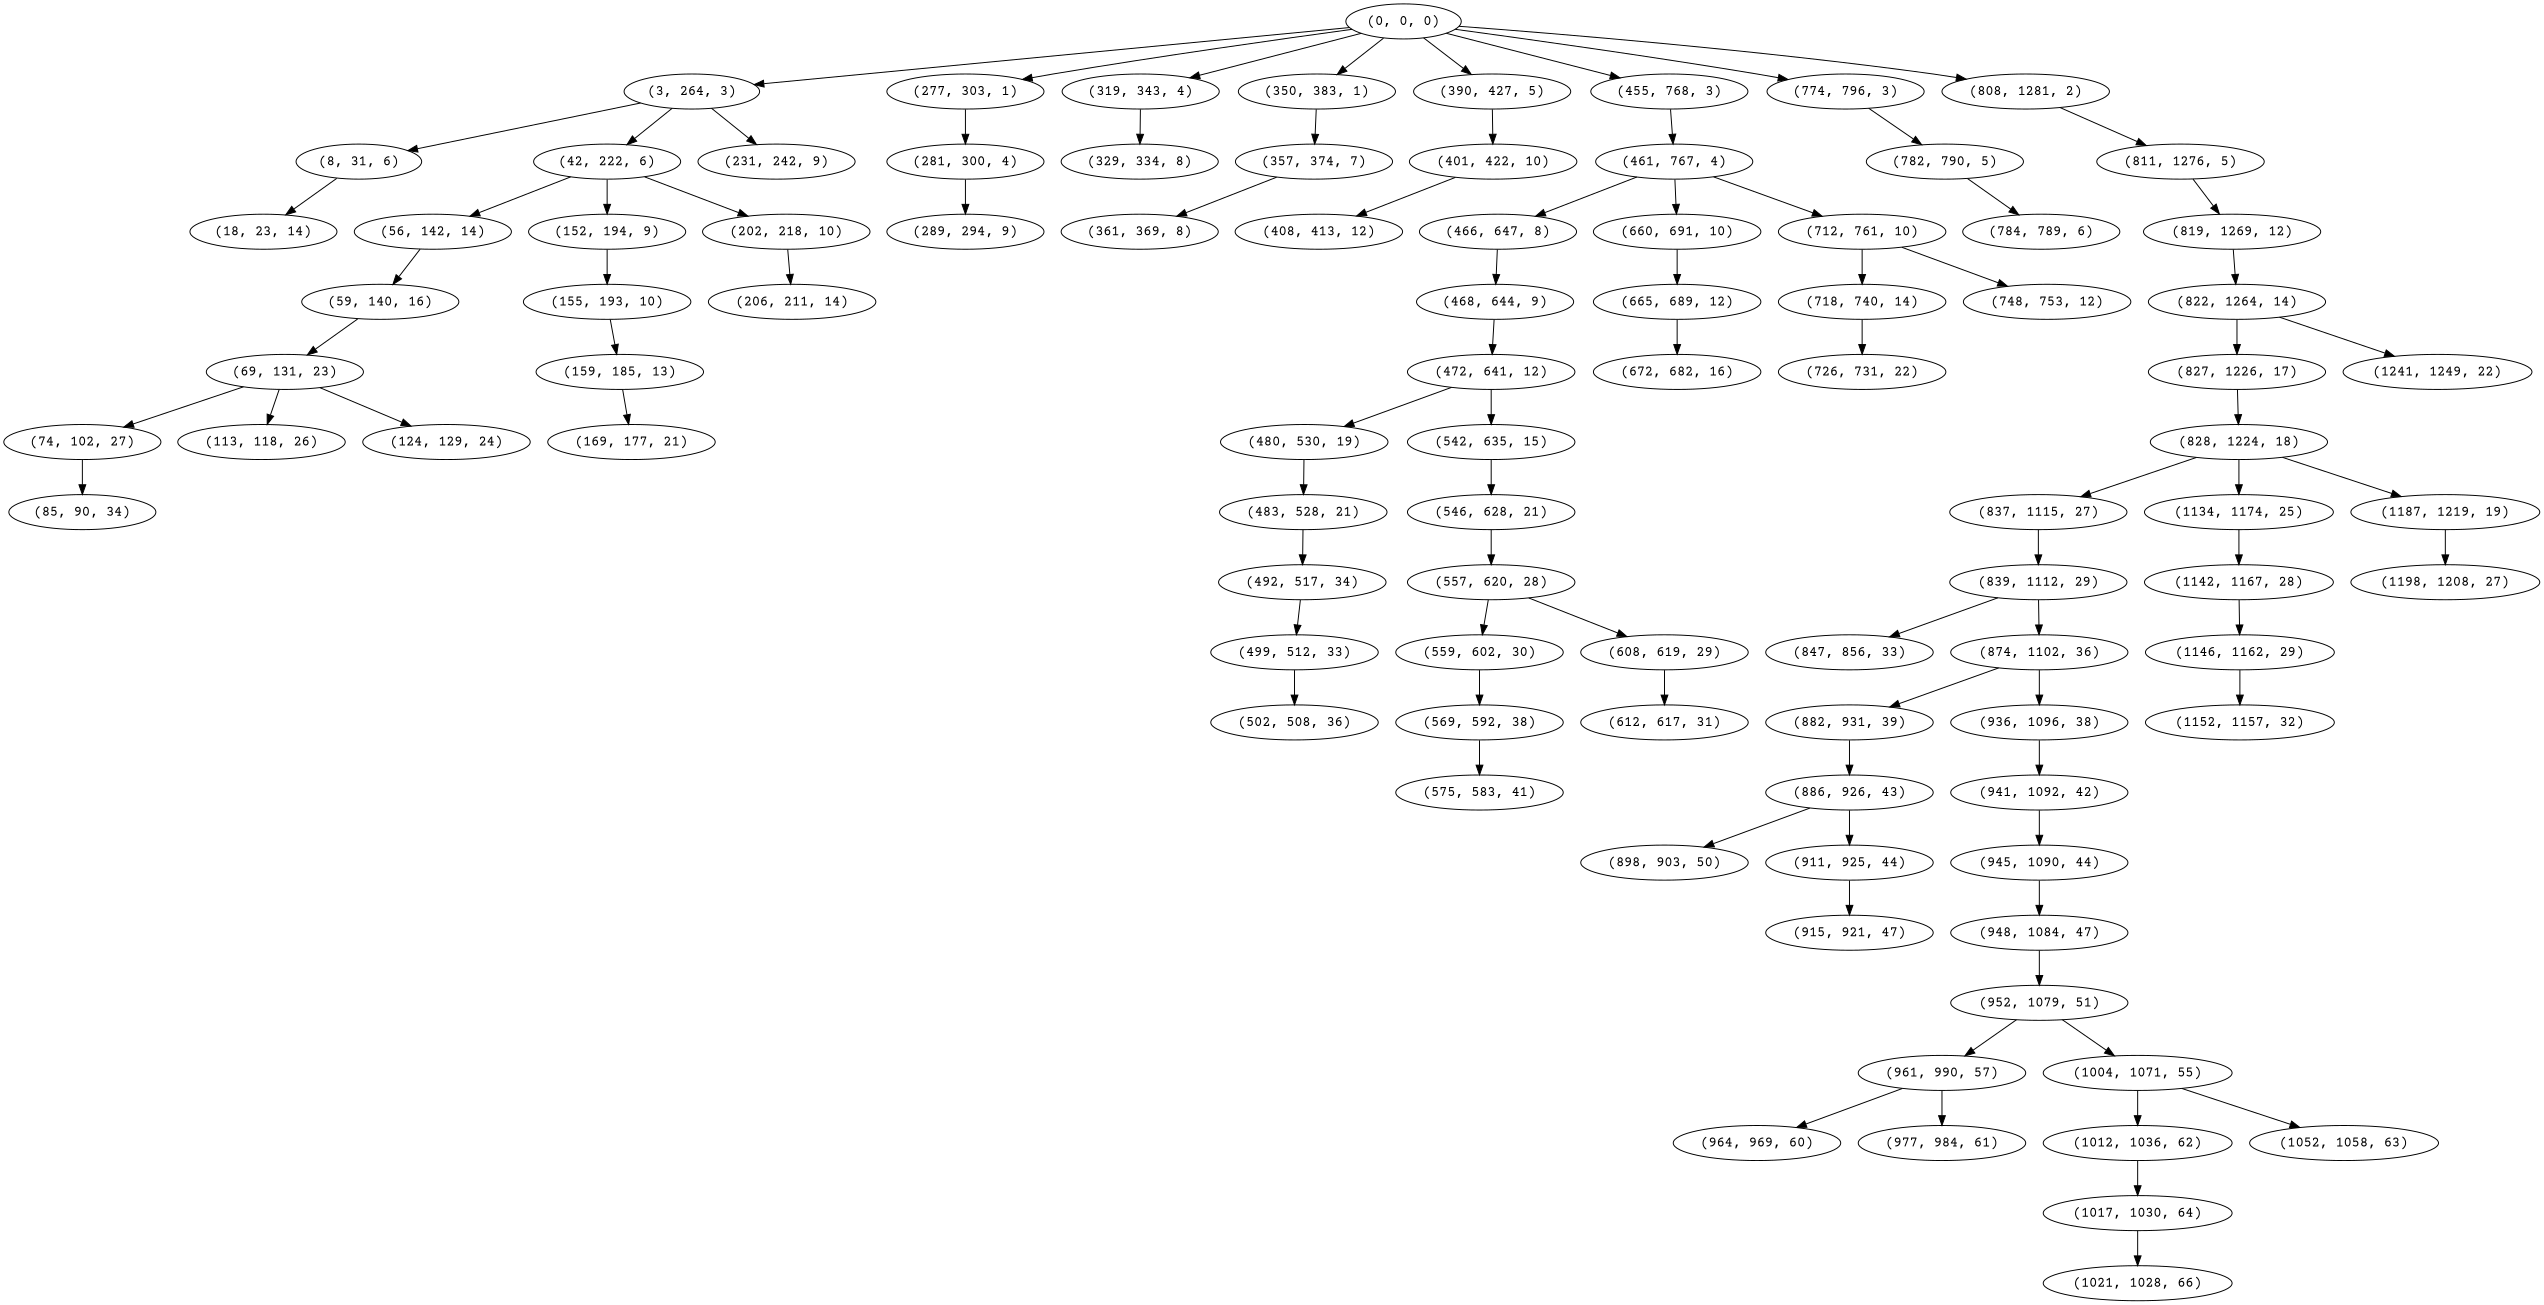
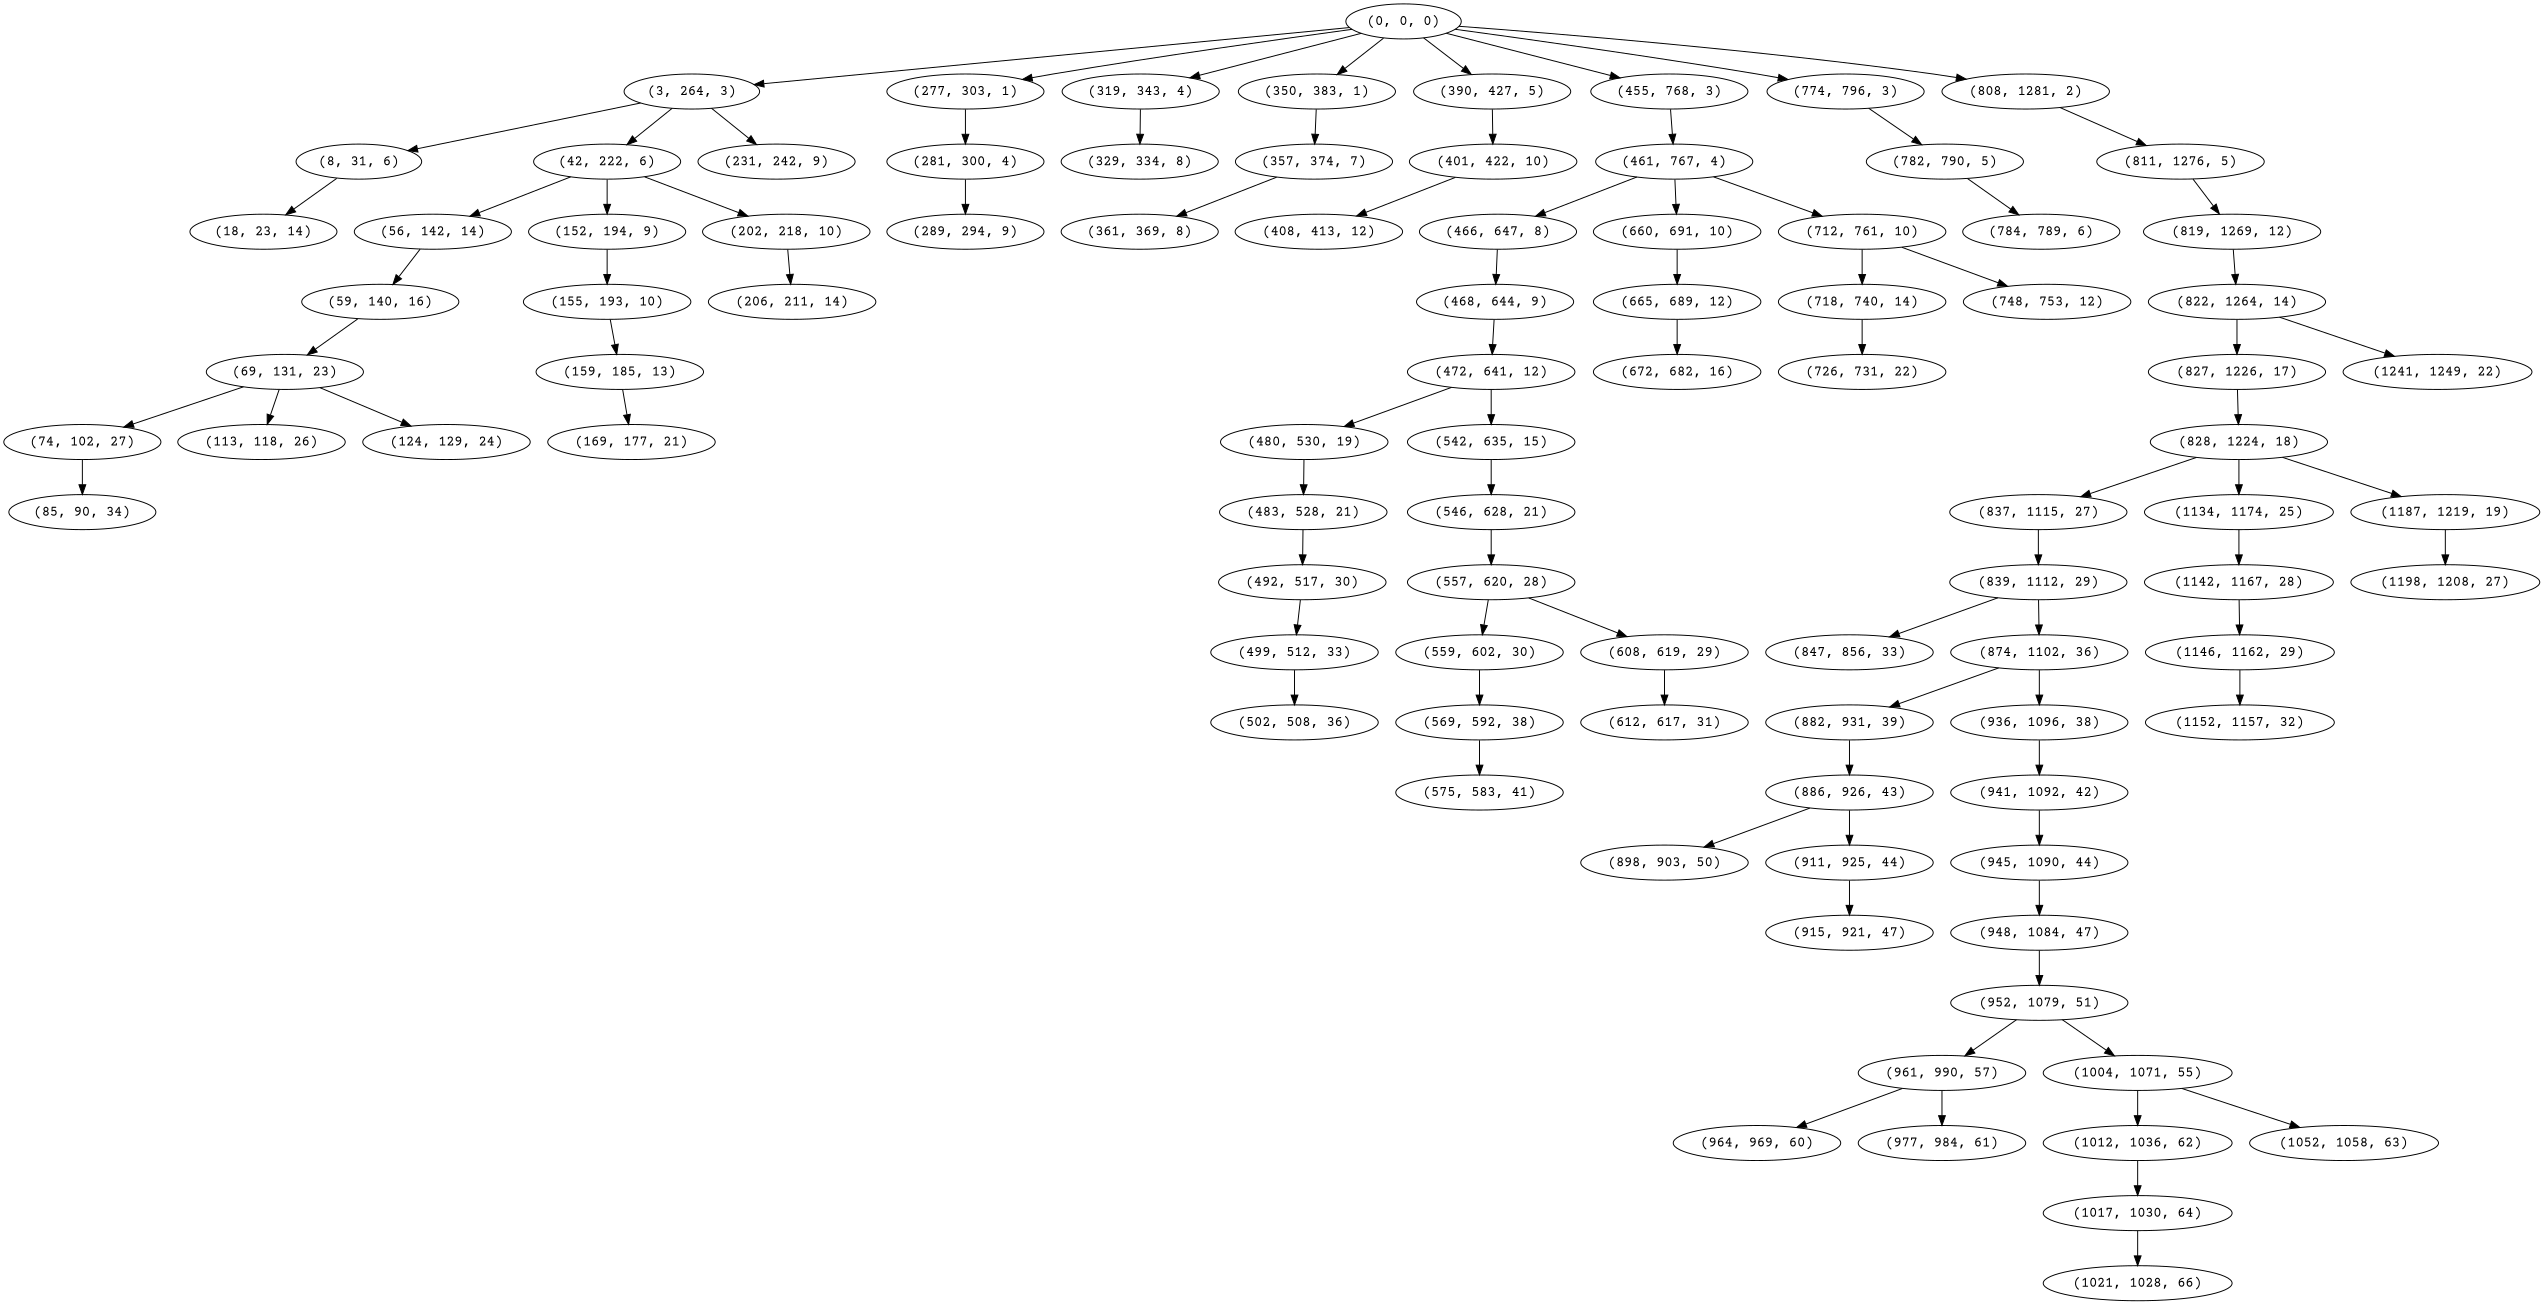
  digraph {
    fontname="Courier Prime"
    node [fontname="Courier Prime"]
    edge [fontname="Courier Prime"]
    "(0, 0, 0)"
    "(3, 264, 3)"
    "(277, 303, 1)"
    "(319, 343, 4)"
    "(350, 383, 1)"
    "(390, 427, 5)"
    "(455, 768, 3)"
    "(774, 796, 3)"
    "(808, 1281, 2)"
    "(8, 31, 6)"
    "(42, 222, 6)"
    "(231, 242, 9)"
    "(281, 300, 4)"
    "(329, 334, 8)"
    "(357, 374, 7)"
    "(401, 422, 10)"
    "(461, 767, 4)"
    "(782, 790, 5)"
    "(811, 1276, 5)"
    "(18, 23, 14)"
    "(56, 142, 14)"
    "(152, 194, 9)"
    "(202, 218, 10)"
    "(59, 140, 16)"
    "(155, 193, 10)"
    "(206, 211, 14)"
    "(69, 131, 23)"
    "(74, 102, 27)"
    "(113, 118, 26)"
    "(124, 129, 24)"
    "(85, 90, 34)"
    "(159, 185, 13)"
    "(169, 177, 21)"
    "(289, 294, 9)"
    "(361, 369, 8)"
    "(408, 413, 12)"
    "(466, 647, 8)"
    "(660, 691, 10)"
    "(712, 761, 10)"
    "(468, 644, 9)"
    "(665, 689, 12)"
    "(718, 740, 14)"
    "(748, 753, 12)"
    "(472, 641, 12)"
    "(480, 530, 19)"
    "(542, 635, 15)"
    "(483, 528, 21)"
    n48 [label="(546, 628, 21)"]
-   "(492, 517, 30)" [label="(492, 517, 34)"]
+   "(492, 517, 30)"
    "(499, 512, 33)"
    "(502, 508, 36)"
    "(557, 620, 28)"
    "(559, 602, 30)"
    "(608, 619, 29)"
    "(569, 592, 38)"
    "(612, 617, 31)"
    "(575, 583, 41)"
    "(672, 682, 16)"
    "(726, 731, 22)"
    "(784, 789, 6)"
    "(819, 1269, 12)"
    "(822, 1264, 14)"
    "(827, 1226, 17)"
    "(1241, 1249, 22)"
    "(828, 1224, 18)"
    "(837, 1115, 27)"
    "(1134, 1174, 25)"
    "(1187, 1219, 19)"
    "(839, 1112, 29)"
    "(1142, 1167, 28)"
    "(1198, 1208, 27)"
    "(847, 856, 33)"
    "(874, 1102, 36)"
    "(882, 931, 39)"
    "(936, 1096, 38)"
    "(886, 926, 43)"
    "(941, 1092, 42)"
    "(898, 903, 50)"
    "(911, 925, 44)"
    "(915, 921, 47)"
    "(945, 1090, 44)"
    "(948, 1084, 47)"
    "(952, 1079, 51)"
    "(961, 990, 57)"
    "(1004, 1071, 55)"
    "(964, 969, 60)"
    "(977, 984, 61)"
    "(1012, 1036, 62)"
    "(1052, 1058, 63)"
    "(1017, 1030, 64)"
    "(1021, 1028, 66)"
    "(1146, 1162, 29)"
    "(1152, 1157, 32)"
    "(0, 0, 0)" -> "(3, 264, 3)"
    "(0, 0, 0)" -> "(277, 303, 1)"
    "(0, 0, 0)" -> "(319, 343, 4)"
    "(0, 0, 0)" -> "(350, 383, 1)"
    "(0, 0, 0)" -> "(390, 427, 5)"
    "(0, 0, 0)" -> "(455, 768, 3)"
    "(0, 0, 0)" -> "(774, 796, 3)"
    "(0, 0, 0)" -> "(808, 1281, 2)"
    "(3, 264, 3)" -> "(8, 31, 6)"
    "(3, 264, 3)" -> "(42, 222, 6)"
    "(3, 264, 3)" -> "(231, 242, 9)"
    "(277, 303, 1)" -> "(281, 300, 4)"
    "(319, 343, 4)" -> "(329, 334, 8)"
    "(350, 383, 1)" -> "(357, 374, 7)"
    "(390, 427, 5)" -> "(401, 422, 10)"
    "(455, 768, 3)" -> "(461, 767, 4)"
    "(774, 796, 3)" -> "(782, 790, 5)"
    "(808, 1281, 2)" -> "(811, 1276, 5)"
    "(8, 31, 6)" -> "(18, 23, 14)"
    "(42, 222, 6)" -> "(56, 142, 14)"
    "(42, 222, 6)" -> "(152, 194, 9)"
    "(42, 222, 6)" -> "(202, 218, 10)"
    "(281, 300, 4)" -> "(289, 294, 9)"
    "(357, 374, 7)" -> "(361, 369, 8)"
    "(401, 422, 10)" -> "(408, 413, 12)"
    "(461, 767, 4)" -> "(466, 647, 8)"
    "(461, 767, 4)" -> "(660, 691, 10)"
    "(461, 767, 4)" -> "(712, 761, 10)"
    "(782, 790, 5)" -> "(784, 789, 6)"
    "(811, 1276, 5)" -> "(819, 1269, 12)"
    "(56, 142, 14)" -> "(59, 140, 16)"
    "(152, 194, 9)" -> "(155, 193, 10)"
    "(202, 218, 10)" -> "(206, 211, 14)"
    "(59, 140, 16)" -> "(69, 131, 23)"
    "(155, 193, 10)" -> "(159, 185, 13)"
    "(69, 131, 23)" -> "(74, 102, 27)"
    "(69, 131, 23)" -> "(113, 118, 26)"
    "(69, 131, 23)" -> "(124, 129, 24)"
    "(74, 102, 27)" -> "(85, 90, 34)"
    "(159, 185, 13)" -> "(169, 177, 21)"
    "(466, 647, 8)" -> "(468, 644, 9)"
    "(660, 691, 10)" -> "(665, 689, 12)"
    "(712, 761, 10)" -> "(718, 740, 14)"
    "(712, 761, 10)" -> "(748, 753, 12)"
    "(468, 644, 9)" -> "(472, 641, 12)"
    "(665, 689, 12)" -> "(672, 682, 16)"
    "(718, 740, 14)" -> "(726, 731, 22)"
    "(472, 641, 12)" -> "(480, 530, 19)"
    "(472, 641, 12)" -> "(542, 635, 15)"
    "(480, 530, 19)" -> "(483, 528, 21)"
    "(542, 635, 15)" -> n48
    "(483, 528, 21)" -> "(492, 517, 30)"
    n48 -> "(557, 620, 28)"
    "(492, 517, 30)" -> "(499, 512, 33)"
    "(499, 512, 33)" -> "(502, 508, 36)"
    "(557, 620, 28)" -> "(559, 602, 30)"
    "(557, 620, 28)" -> "(608, 619, 29)"
    "(559, 602, 30)" -> "(569, 592, 38)"
    "(608, 619, 29)" -> "(612, 617, 31)"
    "(569, 592, 38)" -> "(575, 583, 41)"
    "(819, 1269, 12)" -> "(822, 1264, 14)"
    "(822, 1264, 14)" -> "(827, 1226, 17)"
    "(822, 1264, 14)" -> "(1241, 1249, 22)"
    "(827, 1226, 17)" -> "(828, 1224, 18)"
    "(828, 1224, 18)" -> "(837, 1115, 27)"
    "(828, 1224, 18)" -> "(1134, 1174, 25)"
    "(828, 1224, 18)" -> "(1187, 1219, 19)"
    "(837, 1115, 27)" -> "(839, 1112, 29)"
    "(1134, 1174, 25)" -> "(1142, 1167, 28)"
    "(1187, 1219, 19)" -> "(1198, 1208, 27)"
    "(839, 1112, 29)" -> "(847, 856, 33)"
    "(839, 1112, 29)" -> "(874, 1102, 36)"
    "(1142, 1167, 28)" -> "(1146, 1162, 29)"
    "(874, 1102, 36)" -> "(882, 931, 39)"
    "(874, 1102, 36)" -> "(936, 1096, 38)"
    "(882, 931, 39)" -> "(886, 926, 43)"
    "(936, 1096, 38)" -> "(941, 1092, 42)"
    "(886, 926, 43)" -> "(898, 903, 50)"
    "(886, 926, 43)" -> "(911, 925, 44)"
    "(941, 1092, 42)" -> "(945, 1090, 44)"
    "(911, 925, 44)" -> "(915, 921, 47)"
    "(945, 1090, 44)" -> "(948, 1084, 47)"
    "(948, 1084, 47)" -> "(952, 1079, 51)"
    "(952, 1079, 51)" -> "(961, 990, 57)"
    "(952, 1079, 51)" -> "(1004, 1071, 55)"
    "(961, 990, 57)" -> "(964, 969, 60)"
    "(961, 990, 57)" -> "(977, 984, 61)"
    "(1004, 1071, 55)" -> "(1012, 1036, 62)"
    "(1004, 1071, 55)" -> "(1052, 1058, 63)"
    "(1012, 1036, 62)" -> "(1017, 1030, 64)"
    "(1017, 1030, 64)" -> "(1021, 1028, 66)"
    "(1146, 1162, 29)" -> "(1152, 1157, 32)"
  }
